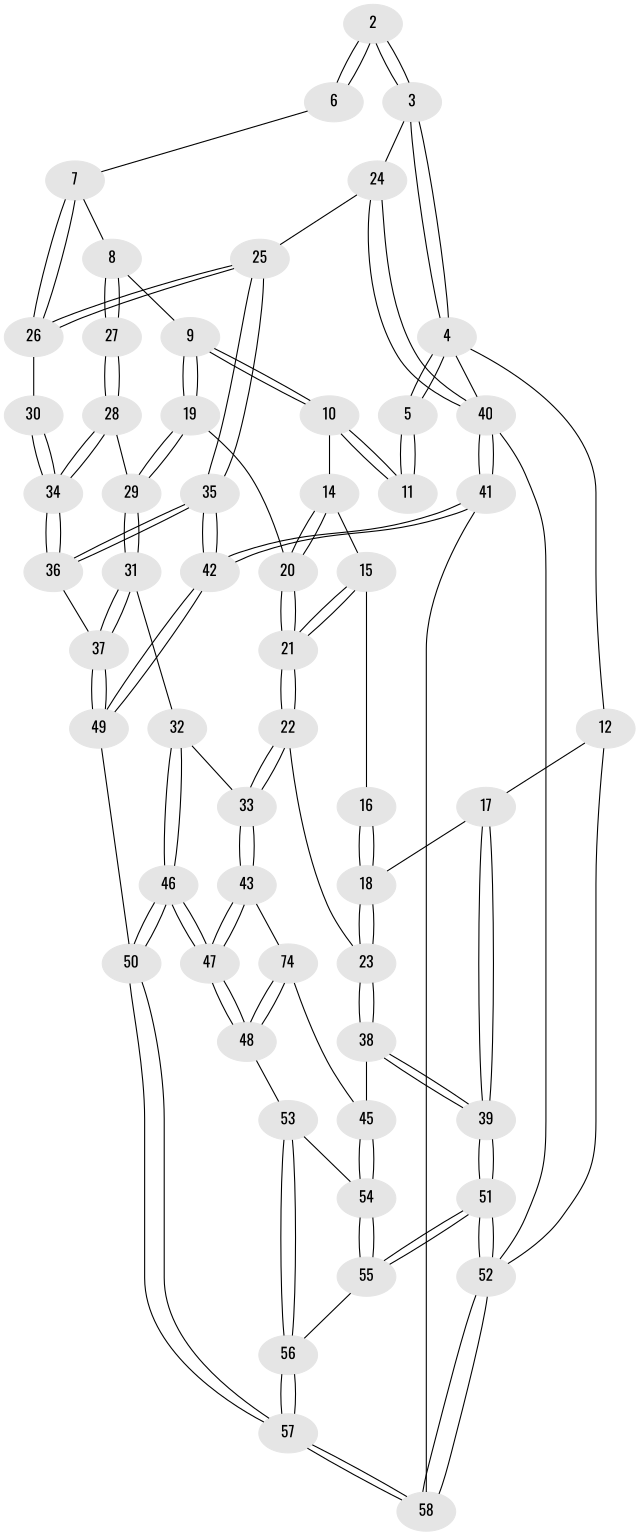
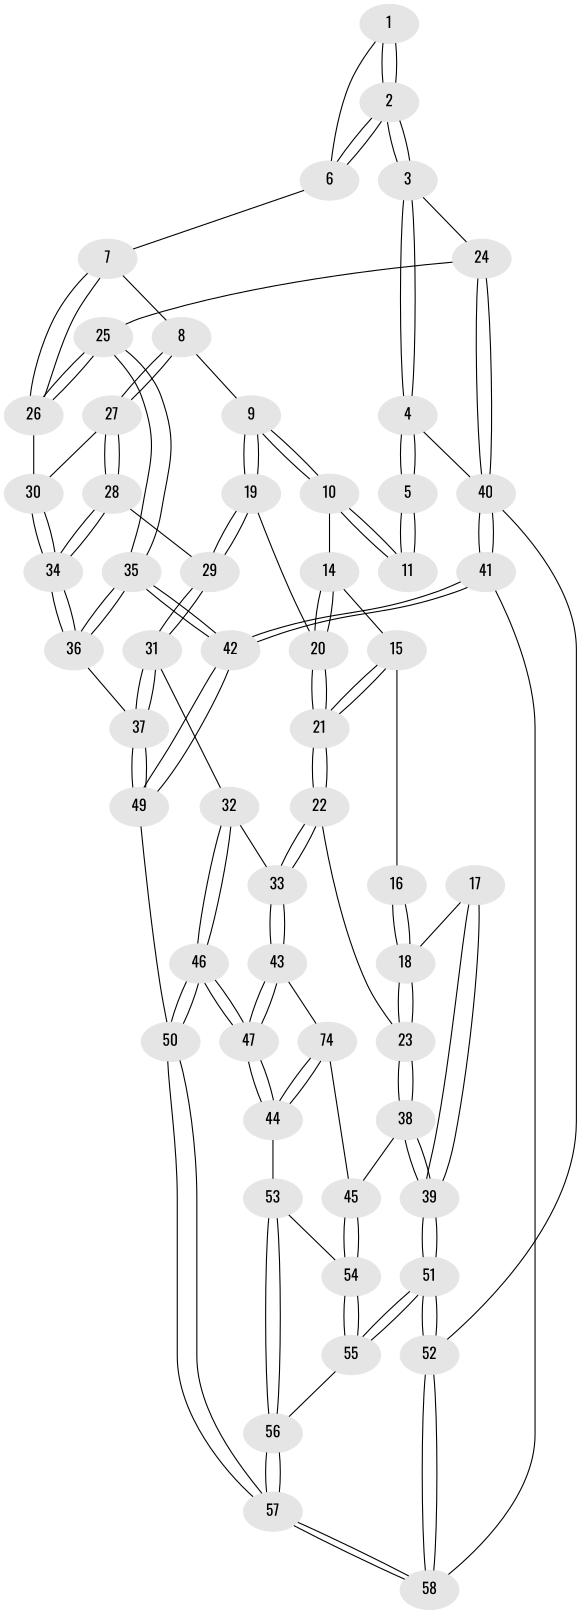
  graph {
    fontname=Oswald
    node [color=gray90 fontname=Oswald style=filled]
    edge [fontname=Oswald]
+   1
    2
    6
    3
    7
    4
    24
    5
-   12
    40
    25
    11
    17
    52
    41
    8
    26
    9
    27
    30
    10
    19
    28
    14
    20
    29
    15
    18
    39
    58
    16
    21
    22
    23
    51
    38
    31
    33
    43
    45
    35
    36
    42
    34
    32
    37
    46
    49
    47
    50
    n51 [label=74]
    54
    55
-   48
+   48 [label=44]
    53
    57
    56
+   1 -- 2
+   1 -- 2
+   1 -- 6
    2 -- 6
    2 -- 6
    2 -- 3
    2 -- 3
    6 -- 7
    3 -- 4
    3 -- 4
    3 -- 24
    7 -- 8
    7 -- 26
    7 -- 26
    4 -- 5
    4 -- 5
-   4 -- 12
    4 -- 40
    24 -- 40
    24 -- 40
    24 -- 25
    5 -- 11
    5 -- 11
-   12 -- 17
-   12 -- 52
    40 -- 52
    40 -- 41
    40 -- 41
    25 -- 26
    25 -- 26
    25 -- 35
    25 -- 35
    17 -- 18
    17 -- 39
    17 -- 39
    52 -- 58
    52 -- 58
    41 -- 58
    41 -- 42
    41 -- 42
    8 -- 9
    8 -- 27
    8 -- 27
    26 -- 30
    9 -- 10
    9 -- 10
    9 -- 19
    9 -- 19
+   27 -- 30
    27 -- 28
    27 -- 28
    30 -- 34
    30 -- 34
    10 -- 11
    10 -- 11
    10 -- 14
    19 -- 20
    19 -- 29
    19 -- 29
    28 -- 29
    28 -- 34
    28 -- 34
    14 -- 20
    14 -- 20
    14 -- 15
    20 -- 21
    20 -- 21
    29 -- 31
    29 -- 31
    15 -- 16
    15 -- 21
    15 -- 21
    18 -- 23
    18 -- 23
    39 -- 51
    39 -- 51
    16 -- 18
    16 -- 18
    21 -- 22
    21 -- 22
    22 -- 23
    22 -- 33
    22 -- 33
    23 -- 38
    23 -- 38
    51 -- 52
    51 -- 52
    51 -- 55
    51 -- 55
    38 -- 39
    38 -- 39
    38 -- 45
    31 -- 32
    31 -- 37
    31 -- 37
    33 -- 43
    33 -- 43
    43 -- 47
    43 -- 47
    43 -- n51
    45 -- 54
    45 -- 54
    35 -- 36
    35 -- 36
    35 -- 42
    35 -- 42
    36 -- 37
    42 -- 49
    42 -- 49
    34 -- 36
    34 -- 36
    32 -- 33
    32 -- 46
    32 -- 46
    37 -- 49
    37 -- 49
    46 -- 47
    46 -- 47
    46 -- 50
    46 -- 50
    49 -- 50
    47 -- 48
    47 -- 48
    50 -- 57
    50 -- 57
    n51 -- 45
    n51 -- 48
    n51 -- 48
    54 -- 55
    54 -- 55
    55 -- 56
    48 -- 53
    53 -- 54
    53 -- 56
    53 -- 56
    57 -- 58
    57 -- 58
    56 -- 57
    56 -- 57
  }
